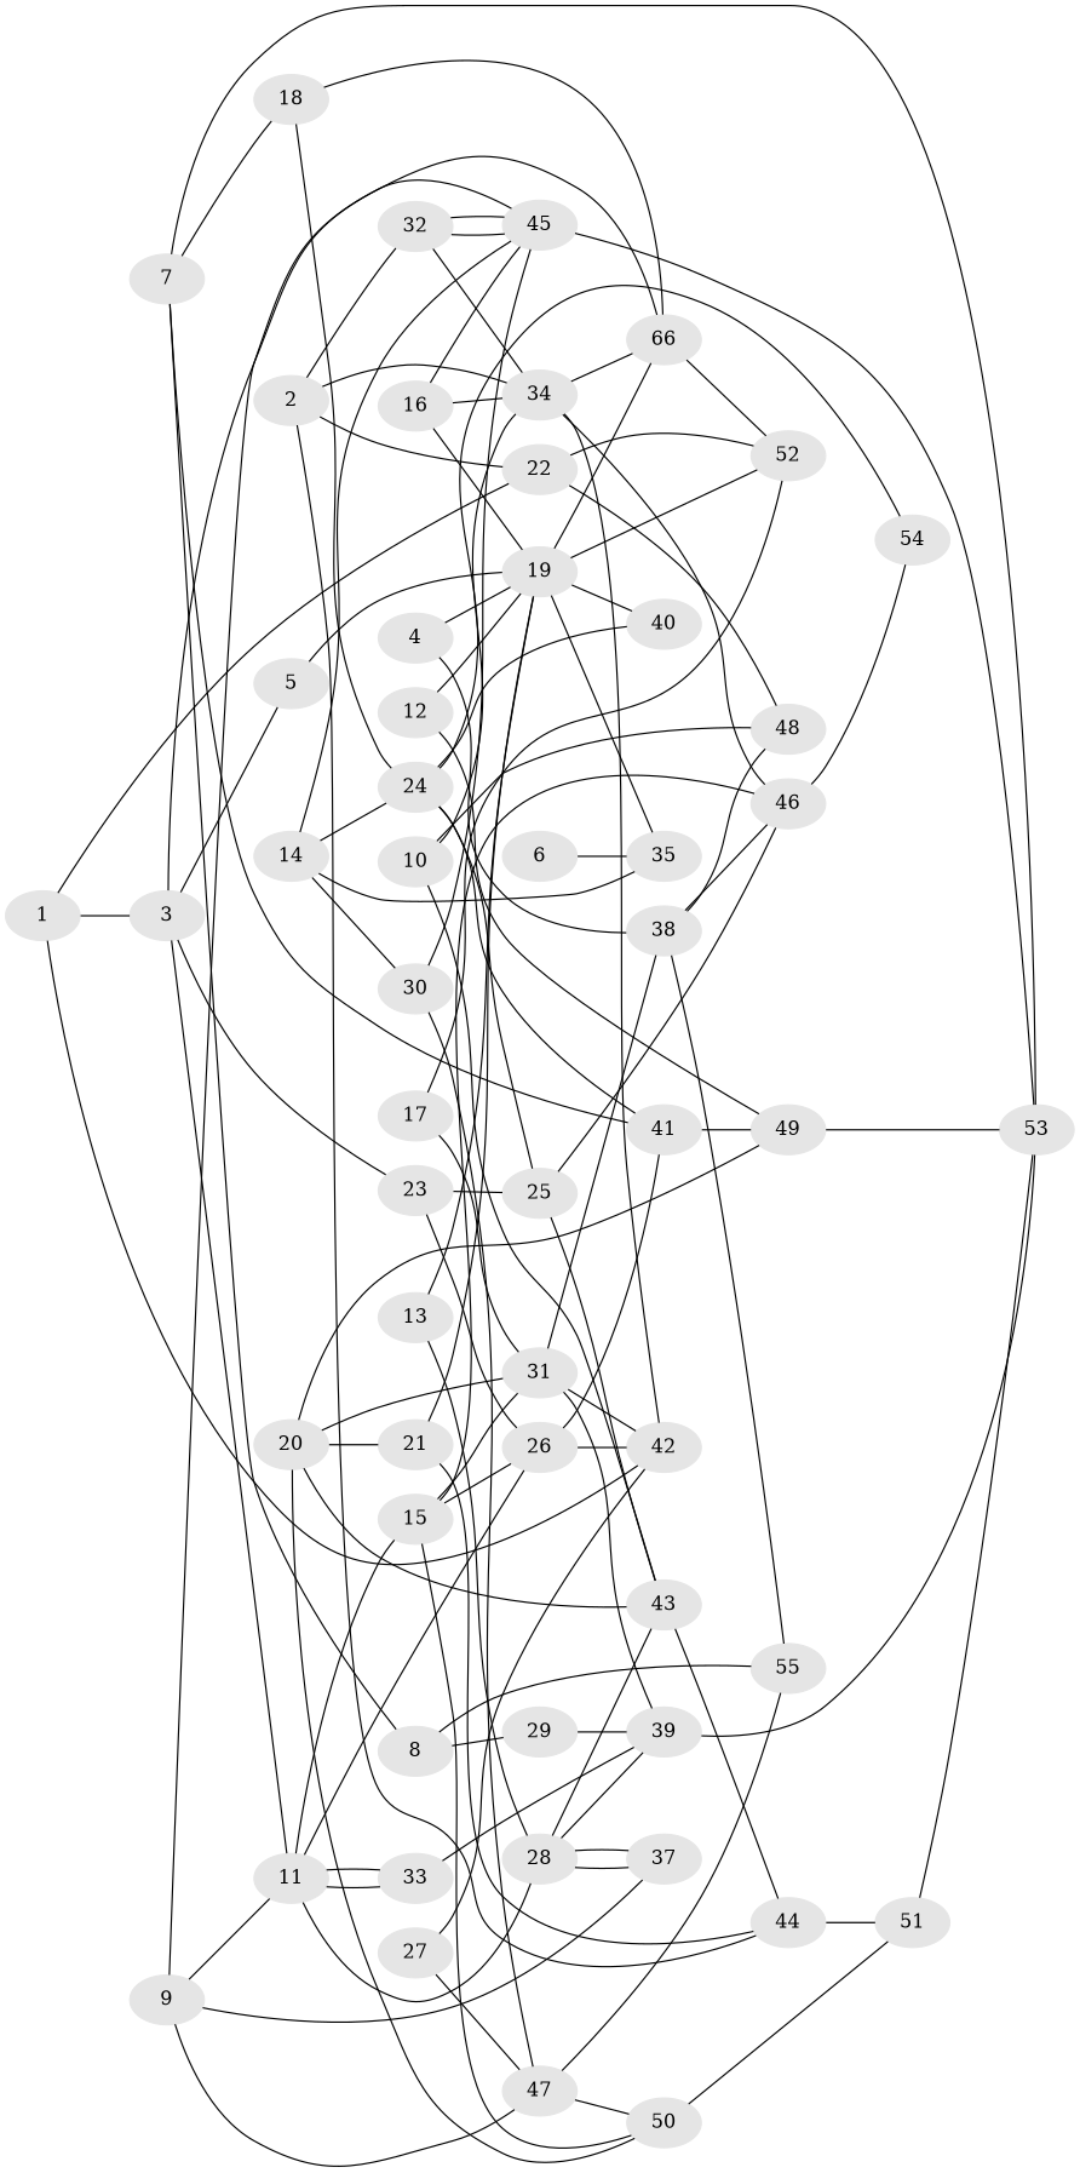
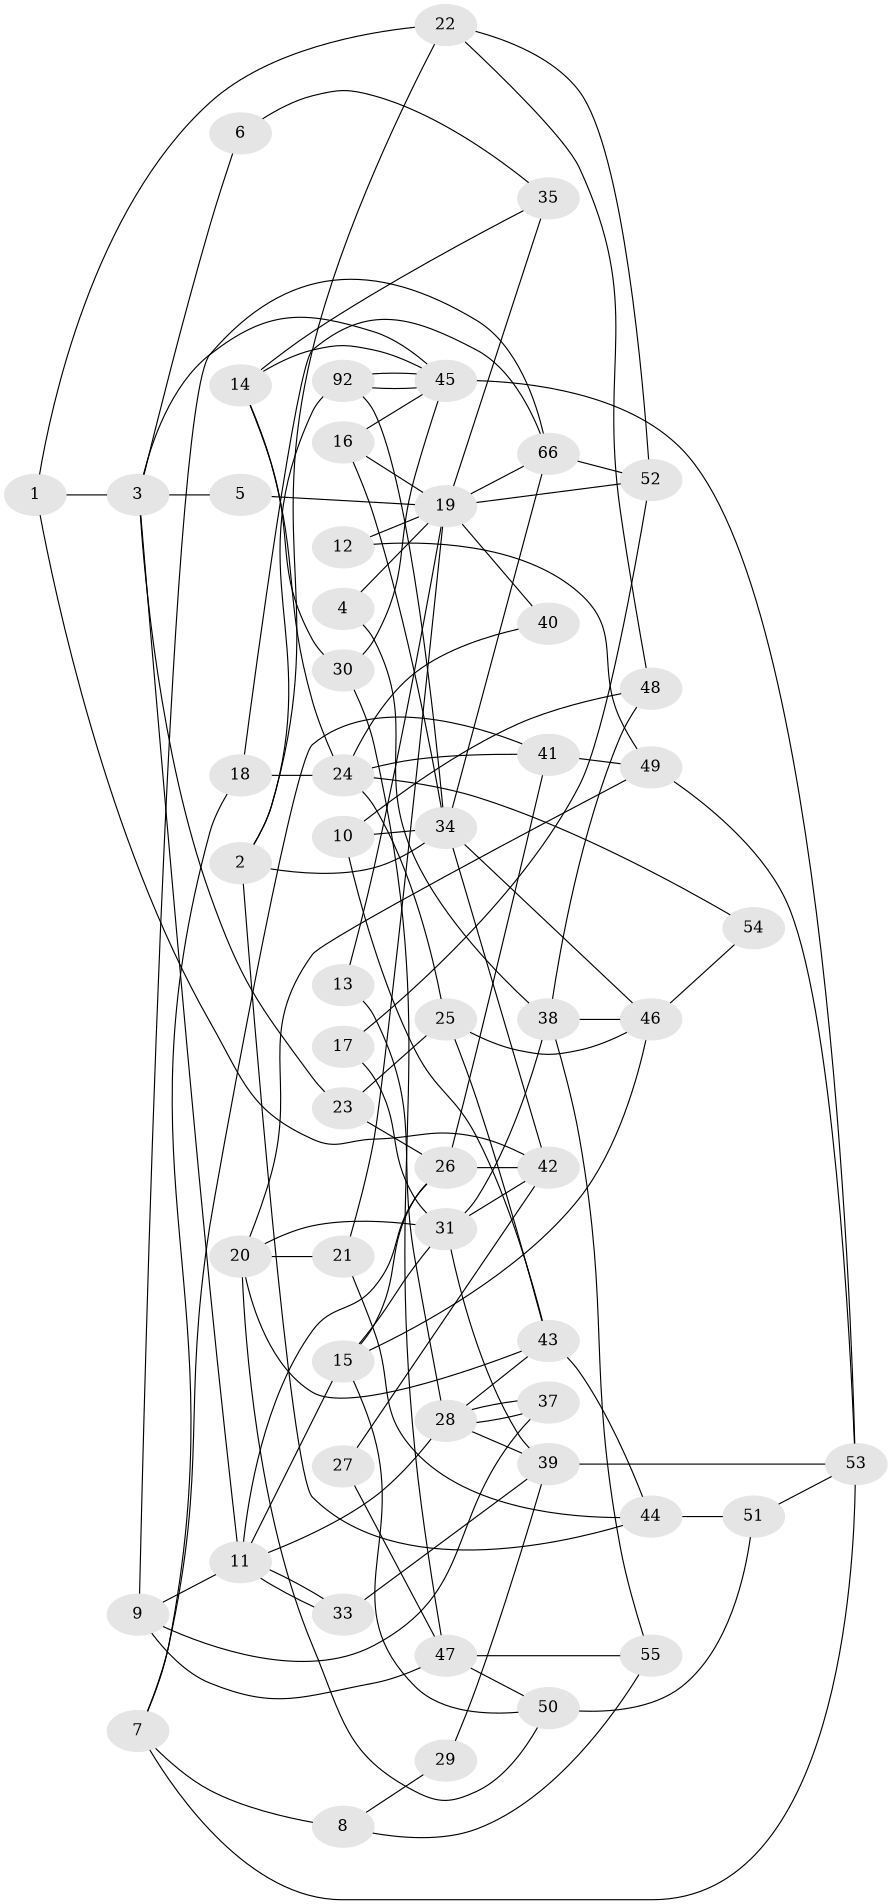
  graph {
    rankdir=LR
    node [color=gray90 style=filled]
    1
    3
    22
    42
    5
    6
    11
    23
    45
    48
    52
    2
-   32
+   32 [label=92]
    34
    44
    n16 [label=66]
    46
    51
    19
    35
    15
    26
    28
    33
    25
    53
    4
    38
    40
    55
    7
    8
    18
    41
    29
    24
    49
    39
    9
    37
    47
    50
    10
    43
    31
    12
    13
    14
    30
    54
    16
    17
    20
    21
    27
    1 -- 3
    1 -- 22
    1 -- 42
    3 -- 5
+   3 -- 6
    3 -- 11
    3 -- 23
    3 -- 45
    22 -- 48
    22 -- 52
    5 -- 19
    6 -- 35
    11 -- 15
    11 -- 26
    11 -- 28
    11 -- 33
    11 -- 33
    23 -- 26
    23 -- 25
    45 -- 53
    2 -- 22
    2 -- 32
    2 -- 34
    2 -- 44
    32 -- 45
    32 -- 45
    32 -- 34
    34 -- 42
    34 -- n16
    34 -- 46
    44 -- 51
    n16 -- 52
    46 -- 54
    51 -- 53
    19 -- 52
    19 -- n16
    19 -- 35
    19 -- 40
    15 -- 46
    15 -- 26
    15 -- 50
    15 -- 31
    26 -- 42
    26 -- 41
    28 -- 39
    28 -- 37
    28 -- 37
    28 -- 43
    33 -- 39
    25 -- 46
    25 -- 43
    4 -- 19
    4 -- 38
    38 -- 48
    38 -- 46
    38 -- 55
    7 -- 53
    7 -- 8
    7 -- 18
    7 -- 41
    8 -- 55
    8 -- 29
    18 -- n16
    18 -- 24
    41 -- 49
    29 -- 39
    24 -- 25
    24 -- 40
    24 -- 41
    24 -- 54
    49 -- 53
    39 -- 53
    9 -- 11
    9 -- n16
    9 -- 37
    9 -- 47
    47 -- 55
    47 -- 50
    50 -- 51
    10 -- 48
    10 -- 34
    10 -- 43
    43 -- 44
    31 -- 42
    31 -- 38
    31 -- 39
    12 -- 19
    12 -- 49
    13 -- 19
    13 -- 28
    14 -- 45
    14 -- 35
    14 -- 24
    14 -- 30
    30 -- 45
    30 -- 47
    16 -- 45
    16 -- 34
    16 -- 19
    17 -- 52
    17 -- 31
    20 -- 49
    20 -- 50
    20 -- 43
    20 -- 31
    20 -- 21
    21 -- 44
    21 -- 19
    27 -- 42
    27 -- 47
  }
